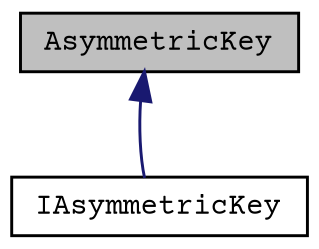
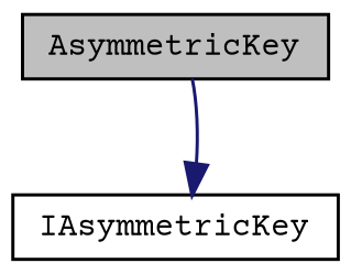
  digraph {
    fontname="Courier Prime"
    node [color=black fontname="Courier Prime" fontsize=10 shape=record style=filled]
    n1 [fillcolor=grey75 fontcolor=black height=0.2 label=AsymmetricKey width=0.4]
    n2 [fillcolor=white height=0.2 label=IAsymmetricKey width=0.4]
-   n1 -> n2 [color=midnightblue dir=back fontname="Courier Prime" fontsize=10 labelfontname=Helvetica labelfontsize=10 style=solid]
+   n2 -> n1 [color=midnightblue dir=back fontname="Courier Prime" fontsize=10 labelfontname=Helvetica labelfontsize=10 style=solid]
  }
